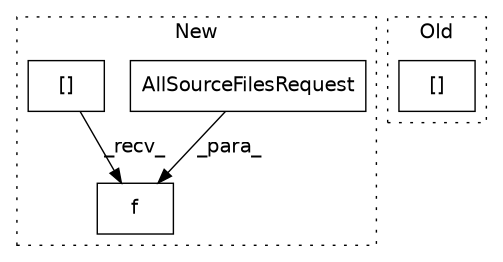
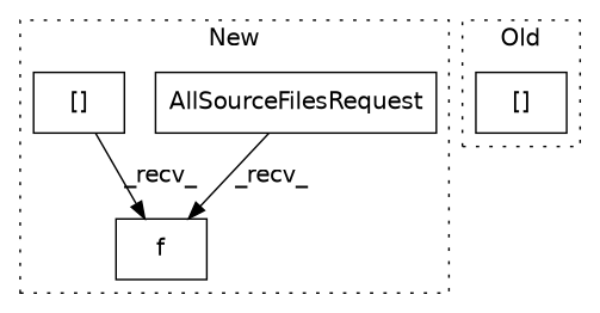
  digraph {
    fontname="DejaVu Sans"
    node [a=32 shape=box fontname="DejaVu Sans"]
    edge [fontname="DejaVu Sans"]
    n1 [l="31,-3" label=AllSourceFilesRequest s="1624,1801"]
    n2 [l="2,1" label=f s="1622,1798"]
    n3 [a=2 l="4,1" label="[]" s="1605,1620"]
    n4 [a=2 l="40,1" label="[]" s="1354,1395"]
    subgraph cluster_1 {
      label=New
      style=dotted
      n1
      n2
      n3
    }
    subgraph cluster_2 {
      label=Old
      style=dotted
      n4
    }
-   n1 -> n2 [label=_para_]
+   n1 -> n2 [label=_recv_]
    n3 -> n2 [label=_recv_]
  }
